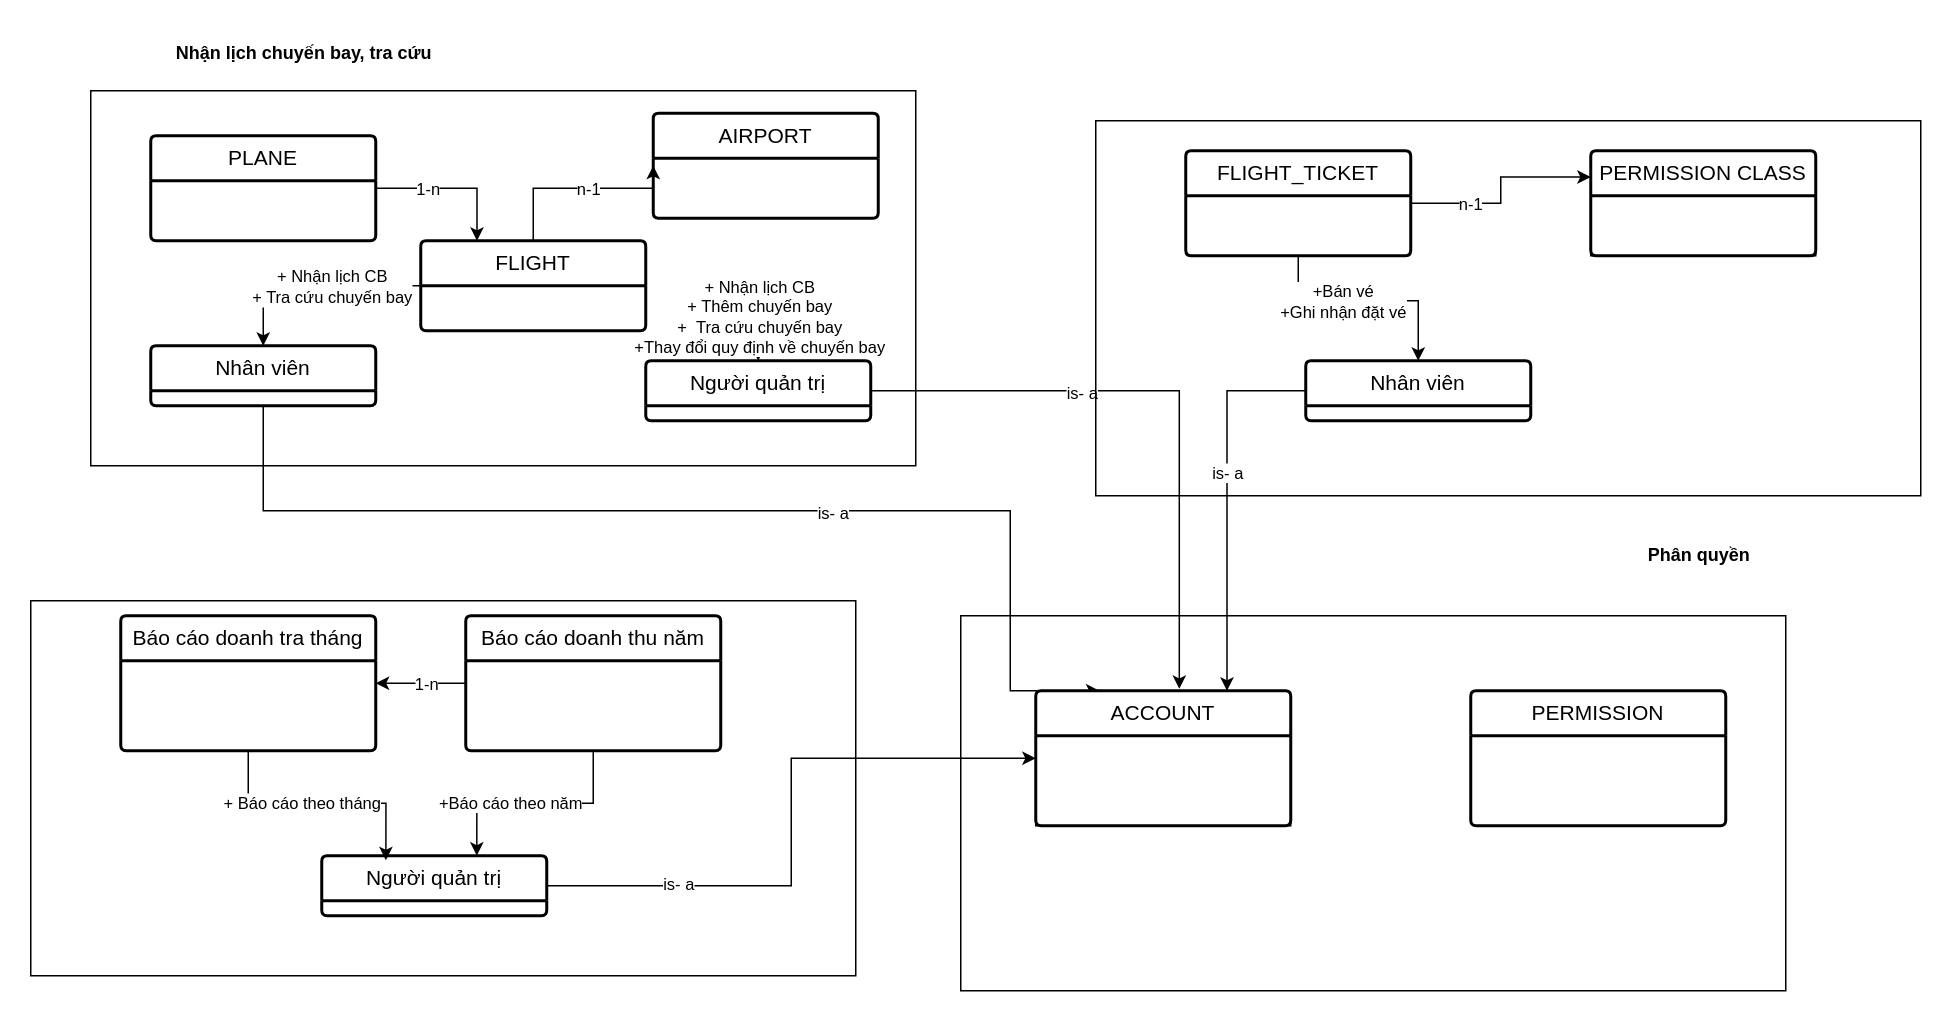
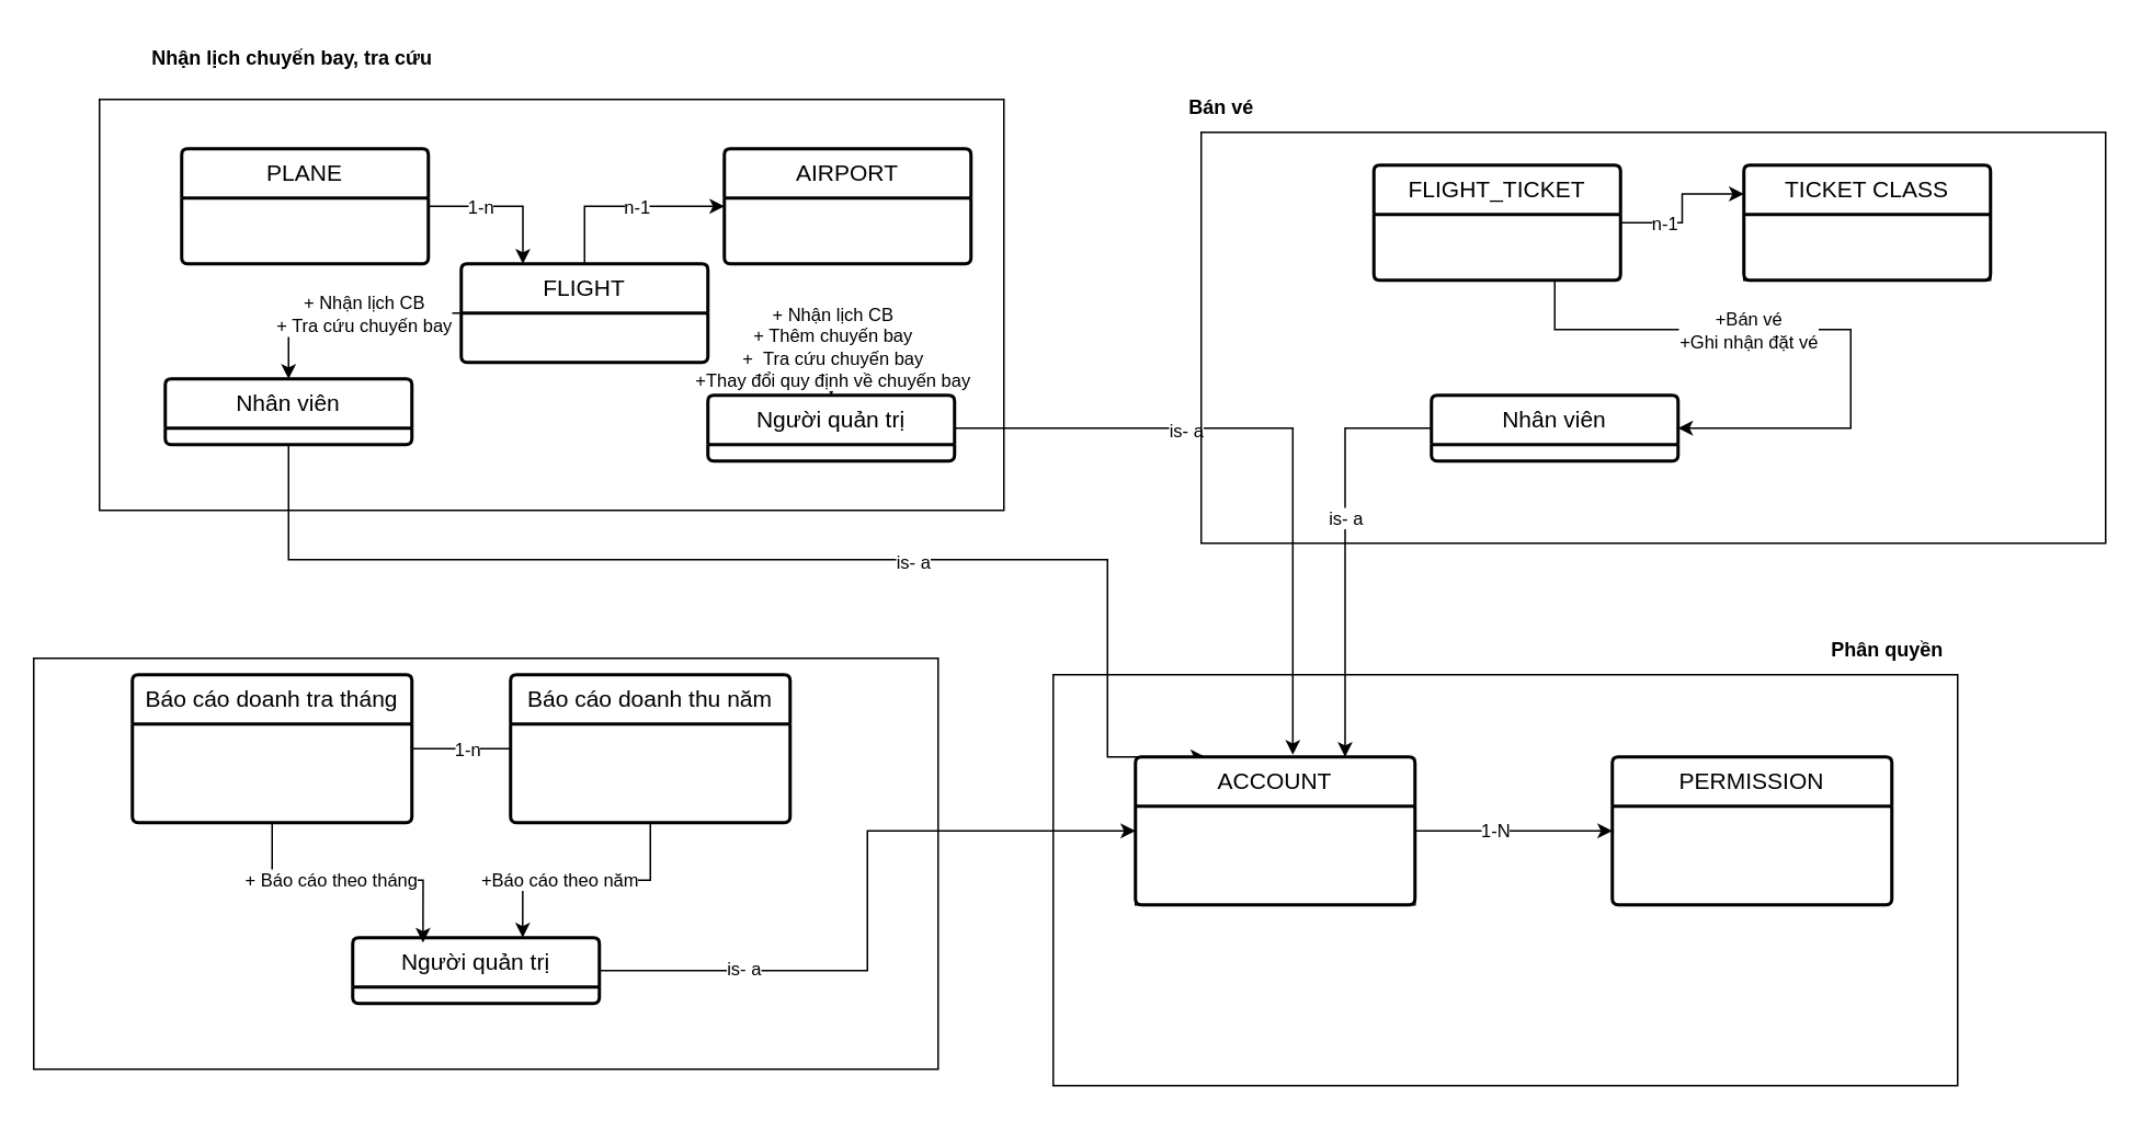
  <mxCell id="0" />
  <mxCell id="1" parent="0" />
  <mxCell id="2" value="" style="rounded=0;whiteSpace=wrap;html=1;fillColor=none;" vertex="1" parent="1"><mxGeometry x="60" y="60" width="550" height="250" as="geometry" /></mxCell>
  <mxCell id="3" style="edgeStyle=orthogonalEdgeStyle;rounded=0;orthogonalLoop=1;jettySize=auto;html=1;entryX=0.5;entryY=0;entryDx=0;entryDy=0;" edge="1" parent="1" source="9" target="16"><mxGeometry relative="1" as="geometry" /></mxCell>
  <mxCell id="4" value="+ Nhận lịch CB&lt;div&gt;+ Tra cứu chuyến bay&lt;/div&gt;" style="edgeLabel;html=1;align=center;verticalAlign=middle;resizable=0;points=[];" vertex="1" connectable="0" parent="3"><mxGeometry x="0.006" relative="1" as="geometry"><mxPoint x="13" as="offset" /></mxGeometry></mxCell>
  <mxCell id="5" style="edgeStyle=orthogonalEdgeStyle;rounded=0;orthogonalLoop=1;jettySize=auto;html=1;entryX=0.5;entryY=0;entryDx=0;entryDy=0;" edge="1" parent="1" source="9" target="17"><mxGeometry relative="1" as="geometry"><Array as="points"><mxPoint x="505" y="190" /></Array></mxGeometry></mxCell>
  <mxCell id="6" value="+ Nhận lịch CB&lt;div&gt;+ Thêm chuyến bay&lt;/div&gt;&lt;div&gt;+&amp;nbsp;&lt;span style=&quot;background-color: light-dark(#ffffff, var(--ge-dark-color, #121212)); color: light-dark(rgb(0, 0, 0), rgb(255, 255, 255));&quot;&gt;&amp;nbsp;&lt;/span&gt;&lt;span style=&quot;background-color: light-dark(#ffffff, var(--ge-dark-color, #121212)); color: light-dark(rgb(0, 0, 0), rgb(255, 255, 255));&quot;&gt;Tra cứu chuyến bay&lt;/span&gt;&lt;/div&gt;&lt;div&gt;&lt;span style=&quot;background-color: light-dark(#ffffff, var(--ge-dark-color, #121212)); color: light-dark(rgb(0, 0, 0), rgb(255, 255, 255));&quot;&gt;+Thay đổi quy định về chuyến bay&lt;/span&gt;&lt;/div&gt;" style="edgeLabel;html=1;align=center;verticalAlign=middle;resizable=0;points=[];" vertex="1" connectable="0" parent="5"><mxGeometry x="-0.572" y="1" relative="1" as="geometry"><mxPoint x="48" y="21" as="offset" /></mxGeometry></mxCell>
  <mxCell id="7" style="edgeStyle=orthogonalEdgeStyle;rounded=0;orthogonalLoop=1;jettySize=auto;html=1;entryX=0;entryY=0.5;entryDx=0;entryDy=0;" edge="1" parent="1" source="9" target="13"><mxGeometry relative="1" as="geometry"><Array as="points"><mxPoint x="355" y="125" /></Array></mxGeometry></mxCell>
  <mxCell id="8" value="n-1" style="edgeLabel;html=1;align=center;verticalAlign=middle;resizable=0;points=[];" vertex="1" connectable="0" parent="7"><mxGeometry x="0.098" relative="1" as="geometry"><mxPoint as="offset" /></mxGeometry></mxCell>
  <mxCell id="9" value="FLIGHT" style="swimlane;childLayout=stackLayout;horizontal=1;startSize=30;horizontalStack=0;rounded=1;fontSize=14;fontStyle=0;strokeWidth=2;resizeParent=0;resizeLast=1;shadow=0;dashed=0;align=center;arcSize=4;whiteSpace=wrap;html=1;" vertex="1" parent="1"><mxGeometry x="280" y="160" width="150" height="60" as="geometry" /></mxCell>
  <mxCell id="10" style="edgeStyle=orthogonalEdgeStyle;rounded=0;orthogonalLoop=1;jettySize=auto;html=1;entryX=0.25;entryY=0;entryDx=0;entryDy=0;" edge="1" parent="1" source="12" target="9"><mxGeometry relative="1" as="geometry" /></mxCell>
  <mxCell id="11" value="1-n" style="edgeLabel;html=1;align=center;verticalAlign=middle;resizable=0;points=[];" vertex="1" connectable="0" parent="10"><mxGeometry x="-0.498" relative="1" as="geometry"><mxPoint x="8" as="offset" /></mxGeometry></mxCell>
- <mxCell id="12" value="PLANE" style="swimlane;childLayout=stackLayout;horizontal=1;startSize=30;horizontalStack=0;rounded=1;fontSize=14;fontStyle=0;strokeWidth=2;resizeParent=0;resizeLast=1;shadow=0;dashed=0;align=center;arcSize=4;whiteSpace=wrap;html=1;" vertex="1" parent="1"><mxGeometry x="100" y="90" width="150" height="70" as="geometry" /></mxCell>
- <mxCell id="13" value="AIRPORT" style="swimlane;childLayout=stackLayout;horizontal=1;startSize=30;horizontalStack=0;rounded=1;fontSize=14;fontStyle=0;strokeWidth=2;resizeParent=0;resizeLast=1;shadow=0;dashed=0;align=center;arcSize=4;whiteSpace=wrap;html=1;" vertex="1" parent="1"><mxGeometry x="435" y="75" width="150" height="70" as="geometry" /></mxCell>
+ <mxCell id="12" value="PLANE" style="swimlane;childLayout=stackLayout;horizontal=1;startSize=30;horizontalStack=0;rounded=1;fontSize=14;fontStyle=0;strokeWidth=2;resizeParent=0;resizeLast=1;shadow=0;dashed=0;align=center;arcSize=4;whiteSpace=wrap;html=1;" vertex="1" parent="1"><mxGeometry x="110" y="90" width="150" height="70" as="geometry" /></mxCell>
+ <mxCell id="13" value="AIRPORT" style="swimlane;childLayout=stackLayout;horizontal=1;startSize=30;horizontalStack=0;rounded=1;fontSize=14;fontStyle=0;strokeWidth=2;resizeParent=0;resizeLast=1;shadow=0;dashed=0;align=center;arcSize=4;whiteSpace=wrap;html=1;" vertex="1" parent="1"><mxGeometry x="440" y="90" width="150" height="70" as="geometry" /></mxCell>
  <mxCell id="14" style="edgeStyle=orthogonalEdgeStyle;rounded=0;orthogonalLoop=1;jettySize=auto;html=1;entryX=0.25;entryY=0;entryDx=0;entryDy=0;" edge="1" parent="1" source="16" target="41"><mxGeometry relative="1" as="geometry"><Array as="points"><mxPoint x="175" y="340" /><mxPoint x="673" y="340" /></Array></mxGeometry></mxCell>
  <mxCell id="15" value="is- a" style="edgeLabel;html=1;align=center;verticalAlign=middle;resizable=0;points=[];" vertex="1" connectable="0" parent="14"><mxGeometry x="0.203" y="-1" relative="1" as="geometry"><mxPoint x="-1" as="offset" /></mxGeometry></mxCell>
  <mxCell id="16" value="Nhân viên" style="swimlane;childLayout=stackLayout;horizontal=1;startSize=30;horizontalStack=0;rounded=1;fontSize=14;fontStyle=0;strokeWidth=2;resizeParent=0;resizeLast=1;shadow=0;dashed=0;align=center;arcSize=4;whiteSpace=wrap;html=1;" vertex="1" parent="1"><mxGeometry x="100" y="230" width="150" height="40" as="geometry" /></mxCell>
  <mxCell id="17" value="Người quản trị" style="swimlane;childLayout=stackLayout;horizontal=1;startSize=30;horizontalStack=0;rounded=1;fontSize=14;fontStyle=0;strokeWidth=2;resizeParent=0;resizeLast=1;shadow=0;dashed=0;align=center;arcSize=4;whiteSpace=wrap;html=1;" vertex="1" parent="1"><mxGeometry x="430" y="240" width="150" height="40" as="geometry" /></mxCell>
  <mxCell id="18" style="edgeStyle=orthogonalEdgeStyle;rounded=0;orthogonalLoop=1;jettySize=auto;html=1;entryX=0;entryY=0.25;entryDx=0;entryDy=0;" edge="1" parent="1" source="22" target="23"><mxGeometry relative="1" as="geometry" /></mxCell>
  <mxCell id="19" value="n-1" style="edgeLabel;html=1;align=center;verticalAlign=middle;resizable=0;points=[];" vertex="1" connectable="0" parent="18"><mxGeometry x="-0.439" relative="1" as="geometry"><mxPoint as="offset" /></mxGeometry></mxCell>
  <mxCell id="20" style="edgeStyle=orthogonalEdgeStyle;rounded=0;orthogonalLoop=1;jettySize=auto;html=1;" edge="1" parent="1" source="22" target="27"><mxGeometry relative="1" as="geometry"><Array as="points"><mxPoint x="945" y="200" /><mxPoint x="1125" y="200" /></Array></mxGeometry></mxCell>
  <mxCell id="21" value="+Bán vé&lt;div&gt;+Ghi nhận đặt vé&lt;/div&gt;" style="edgeLabel;html=1;align=center;verticalAlign=middle;resizable=0;points=[];" vertex="1" connectable="0" parent="20"><mxGeometry x="-0.214" relative="1" as="geometry"><mxPoint as="offset" /></mxGeometry></mxCell>
- <mxCell id="22" value="FLIGHT_TICKET" style="swimlane;childLayout=stackLayout;horizontal=1;startSize=30;horizontalStack=0;rounded=1;fontSize=14;fontStyle=0;strokeWidth=2;resizeParent=0;resizeLast=1;shadow=0;dashed=0;align=center;arcSize=4;whiteSpace=wrap;html=1;" vertex="1" parent="1"><mxGeometry x="790" y="100" width="150" height="70" as="geometry" /></mxCell>
- <mxCell id="23" value="PERMISSION CLASS" style="swimlane;childLayout=stackLayout;horizontal=1;startSize=30;horizontalStack=0;rounded=1;fontSize=14;fontStyle=0;strokeWidth=2;resizeParent=0;resizeLast=1;shadow=0;dashed=0;align=center;arcSize=4;whiteSpace=wrap;html=1;" vertex="1" parent="1"><mxGeometry x="1060" y="100" width="150" height="70" as="geometry" /></mxCell>
+ <mxCell id="22" value="FLIGHT_TICKET" style="swimlane;childLayout=stackLayout;horizontal=1;startSize=30;horizontalStack=0;rounded=1;fontSize=14;fontStyle=0;strokeWidth=2;resizeParent=0;resizeLast=1;shadow=0;dashed=0;align=center;arcSize=4;whiteSpace=wrap;html=1;" vertex="1" parent="1"><mxGeometry x="835" y="100" width="150" height="70" as="geometry" /></mxCell>
+ <mxCell id="23" value="TICKET CLASS" style="swimlane;childLayout=stackLayout;horizontal=1;startSize=30;horizontalStack=0;rounded=1;fontSize=14;fontStyle=0;strokeWidth=2;resizeParent=0;resizeLast=1;shadow=0;dashed=0;align=center;arcSize=4;whiteSpace=wrap;html=1;" vertex="1" parent="1"><mxGeometry x="1060" y="100" width="150" height="70" as="geometry" /></mxCell>
  <mxCell id="24" value="" style="rounded=0;whiteSpace=wrap;html=1;fillStyle=auto;fillColor=none;" vertex="1" parent="23"><mxGeometry y="30" width="150" height="40" as="geometry" /></mxCell>
  <mxCell id="25" style="edgeStyle=orthogonalEdgeStyle;rounded=0;orthogonalLoop=1;jettySize=auto;html=1;entryX=0.75;entryY=0;entryDx=0;entryDy=0;" edge="1" parent="1" source="27" target="41"><mxGeometry relative="1" as="geometry" /></mxCell>
  <mxCell id="26" value="is- a" style="edgeLabel;html=1;align=center;verticalAlign=middle;resizable=0;points=[];" vertex="1" connectable="0" parent="25"><mxGeometry x="-0.155" y="1" relative="1" as="geometry"><mxPoint x="-1" as="offset" /></mxGeometry></mxCell>
  <mxCell id="27" value="Nhân viên" style="swimlane;childLayout=stackLayout;horizontal=1;startSize=30;horizontalStack=0;rounded=1;fontSize=14;fontStyle=0;strokeWidth=2;resizeParent=0;resizeLast=1;shadow=0;dashed=0;align=center;arcSize=4;whiteSpace=wrap;html=1;" vertex="1" parent="1"><mxGeometry x="870" y="240" width="150" height="40" as="geometry" /></mxCell>
  <mxCell id="28" value="Báo cáo doanh tra tháng" style="swimlane;childLayout=stackLayout;horizontal=1;startSize=30;horizontalStack=0;rounded=1;fontSize=14;fontStyle=0;strokeWidth=2;resizeParent=0;resizeLast=1;shadow=0;dashed=0;align=center;arcSize=4;whiteSpace=wrap;html=1;" vertex="1" parent="1"><mxGeometry x="80" y="410" width="170" height="90" as="geometry" /></mxCell>
- <mxCell id="29" style="edgeStyle=orthogonalEdgeStyle;rounded=0;orthogonalLoop=1;jettySize=auto;html=1;entryX=1;entryY=0.5;entryDx=0;entryDy=0;" edge="1" parent="1" source="31" target="28"><mxGeometry relative="1" as="geometry" /></mxCell>
+ <mxCell id="29" style="edgeStyle=orthogonalEdgeStyle;rounded=0;orthogonalLoop=1;jettySize=auto;html=1;entryX=1;entryY=0.5;entryDx=0;entryDy=0;endArrow=none;" edge="1" parent="1" source="31" target="28"><mxGeometry relative="1" as="geometry" /></mxCell>
  <mxCell id="30" value="1-n" style="edgeLabel;html=1;align=center;verticalAlign=middle;resizable=0;points=[];" vertex="1" connectable="0" parent="29"><mxGeometry x="-0.098" relative="1" as="geometry"><mxPoint as="offset" /></mxGeometry></mxCell>
  <mxCell id="31" value="Báo cáo doanh thu năm" style="swimlane;childLayout=stackLayout;horizontal=1;startSize=30;horizontalStack=0;rounded=1;fontSize=14;fontStyle=0;strokeWidth=2;resizeParent=0;resizeLast=1;shadow=0;dashed=0;align=center;arcSize=4;whiteSpace=wrap;html=1;" vertex="1" parent="1"><mxGeometry x="310" y="410" width="170" height="90" as="geometry" /></mxCell>
  <mxCell id="32" style="edgeStyle=orthogonalEdgeStyle;rounded=0;orthogonalLoop=1;jettySize=auto;html=1;entryX=0;entryY=0.5;entryDx=0;entryDy=0;" edge="1" parent="1" source="34" target="41"><mxGeometry relative="1" as="geometry" /></mxCell>
  <mxCell id="33" value="is- a" style="edgeLabel;html=1;align=center;verticalAlign=middle;resizable=0;points=[];" vertex="1" connectable="0" parent="32"><mxGeometry x="-0.575" y="3" relative="1" as="geometry"><mxPoint y="1" as="offset" /></mxGeometry></mxCell>
  <mxCell id="34" value="Người quản trị" style="swimlane;childLayout=stackLayout;horizontal=1;startSize=30;horizontalStack=0;rounded=1;fontSize=14;fontStyle=0;strokeWidth=2;resizeParent=0;resizeLast=1;shadow=0;dashed=0;align=center;arcSize=4;whiteSpace=wrap;html=1;" vertex="1" parent="1"><mxGeometry x="214" y="570" width="150" height="40" as="geometry" /></mxCell>
  <mxCell id="35" style="edgeStyle=orthogonalEdgeStyle;rounded=0;orthogonalLoop=1;jettySize=auto;html=1;entryX=0.285;entryY=0.075;entryDx=0;entryDy=0;entryPerimeter=0;" edge="1" parent="1" source="28" target="34"><mxGeometry relative="1" as="geometry" /></mxCell>
  <mxCell id="36" value="+ Báo cáo theo tháng" style="edgeLabel;html=1;align=center;verticalAlign=middle;resizable=0;points=[];" vertex="1" connectable="0" parent="35"><mxGeometry x="-0.146" y="1" relative="1" as="geometry"><mxPoint as="offset" /></mxGeometry></mxCell>
  <mxCell id="37" style="edgeStyle=orthogonalEdgeStyle;rounded=0;orthogonalLoop=1;jettySize=auto;html=1;entryX=0.689;entryY=-0.001;entryDx=0;entryDy=0;entryPerimeter=0;" edge="1" parent="1" source="31" target="34"><mxGeometry relative="1" as="geometry" /></mxCell>
  <mxCell id="38" value="+Báo cáo theo năm" style="edgeLabel;html=1;align=center;verticalAlign=middle;resizable=0;points=[];" vertex="1" connectable="0" parent="37"><mxGeometry x="0.239" y="-1" relative="1" as="geometry"><mxPoint as="offset" /></mxGeometry></mxCell>
+ <mxCell id="39" style="edgeStyle=orthogonalEdgeStyle;rounded=0;orthogonalLoop=1;jettySize=auto;html=1;entryX=0;entryY=0.5;entryDx=0;entryDy=0;" edge="1" parent="1" source="41" target="43"><mxGeometry relative="1" as="geometry" /></mxCell>
+ <mxCell id="40" value="1-N" style="edgeLabel;html=1;align=center;verticalAlign=middle;resizable=0;points=[];" vertex="1" connectable="0" parent="39"><mxGeometry x="-0.208" y="1" relative="1" as="geometry"><mxPoint as="offset" /></mxGeometry></mxCell>
  <mxCell id="41" value="ACCOUNT" style="swimlane;childLayout=stackLayout;horizontal=1;startSize=30;horizontalStack=0;rounded=1;fontSize=14;fontStyle=0;strokeWidth=2;resizeParent=0;resizeLast=1;shadow=0;dashed=0;align=center;arcSize=4;whiteSpace=wrap;html=1;" vertex="1" parent="1"><mxGeometry x="690" y="460" width="170" height="90" as="geometry" /></mxCell>
  <mxCell id="42" value="" style="rounded=0;whiteSpace=wrap;html=1;fillColor=none;" vertex="1" parent="41"><mxGeometry y="30" width="170" height="60" as="geometry" /></mxCell>
  <mxCell id="43" value="PERMISSION" style="swimlane;childLayout=stackLayout;horizontal=1;startSize=30;horizontalStack=0;rounded=1;fontSize=14;fontStyle=0;strokeWidth=2;resizeParent=0;resizeLast=1;shadow=0;dashed=0;align=center;arcSize=4;whiteSpace=wrap;html=1;" vertex="1" parent="1"><mxGeometry x="980" y="460" width="170" height="90" as="geometry" /></mxCell>
  <mxCell id="44" style="edgeStyle=orthogonalEdgeStyle;rounded=0;orthogonalLoop=1;jettySize=auto;html=1;entryX=0.563;entryY=-0.014;entryDx=0;entryDy=0;entryPerimeter=0;" edge="1" parent="1" source="17" target="41"><mxGeometry relative="1" as="geometry" /></mxCell>
  <mxCell id="45" value="is- a" style="edgeLabel;html=1;align=center;verticalAlign=middle;resizable=0;points=[];" vertex="1" connectable="0" parent="44"><mxGeometry x="-0.305" y="-1" relative="1" as="geometry"><mxPoint x="-1" as="offset" /></mxGeometry></mxCell>
  <mxCell id="46" value="" style="rounded=0;whiteSpace=wrap;html=1;fillColor=none;" vertex="1" parent="1"><mxGeometry x="20" y="400" width="550" height="250" as="geometry" /></mxCell>
  <mxCell id="47" value="" style="rounded=0;whiteSpace=wrap;html=1;fillColor=none;" vertex="1" parent="1"><mxGeometry x="640" y="410" width="550" height="250" as="geometry" /></mxCell>
  <mxCell id="48" value="" style="rounded=0;whiteSpace=wrap;html=1;fillColor=none;" vertex="1" parent="1"><mxGeometry x="730" y="80" width="550" height="250" as="geometry" /></mxCell>
- <mxCell id="49" value="&lt;b&gt;Nhận lịch chuyến bay, tra cứu&lt;/b&gt;" style="text;html=1;align=center;verticalAlign=middle;whiteSpace=wrap;rounded=0;" vertex="1" parent="1"><mxGeometry x="85" y="20" width="235" height="30" as="geometry" /></mxCell>
- <mxCell id="51" value="&lt;b&gt;Phân quyền&lt;/b&gt;" style="text;html=1;align=center;verticalAlign=middle;whiteSpace=wrap;rounded=0;" vertex="1" parent="1"><mxGeometry x="1015" y="355" width="235" height="30" as="geometry" /></mxCell>
+ <mxCell id="49" value="&lt;b&gt;Nhận lịch chuyến bay, tra cứu&lt;/b&gt;" style="text;html=1;align=center;verticalAlign=middle;whiteSpace=wrap;rounded=0;" vertex="1" parent="1"><mxGeometry x="60" y="20" width="235" height="30" as="geometry" /></mxCell>
+ <mxCell id="50" value="&lt;b&gt;Bán vé&lt;/b&gt;" style="text;html=1;align=center;verticalAlign=middle;whiteSpace=wrap;rounded=0;" vertex="1" parent="1"><mxGeometry x="625" y="50" width="235" height="30" as="geometry" /></mxCell>
+ <mxCell id="51" value="&lt;b&gt;Phân quyền&lt;/b&gt;" style="text;html=1;align=center;verticalAlign=middle;whiteSpace=wrap;rounded=0;" vertex="1" parent="1"><mxGeometry x="1030" y="380" width="235" height="30" as="geometry" /></mxCell>
